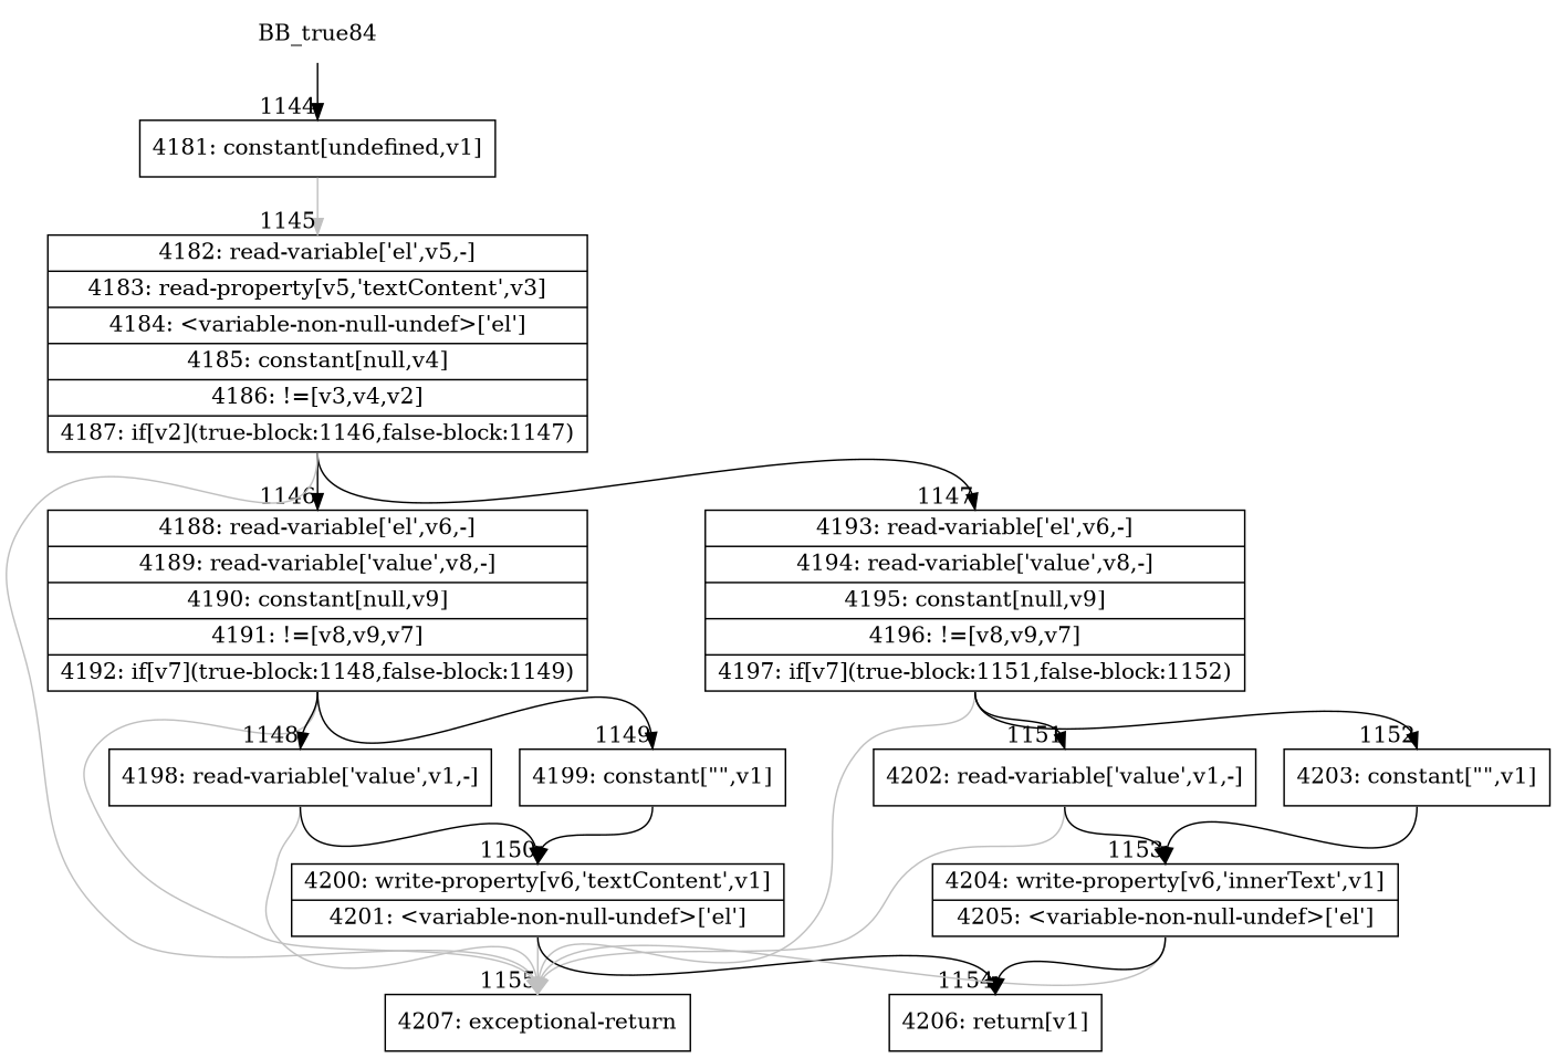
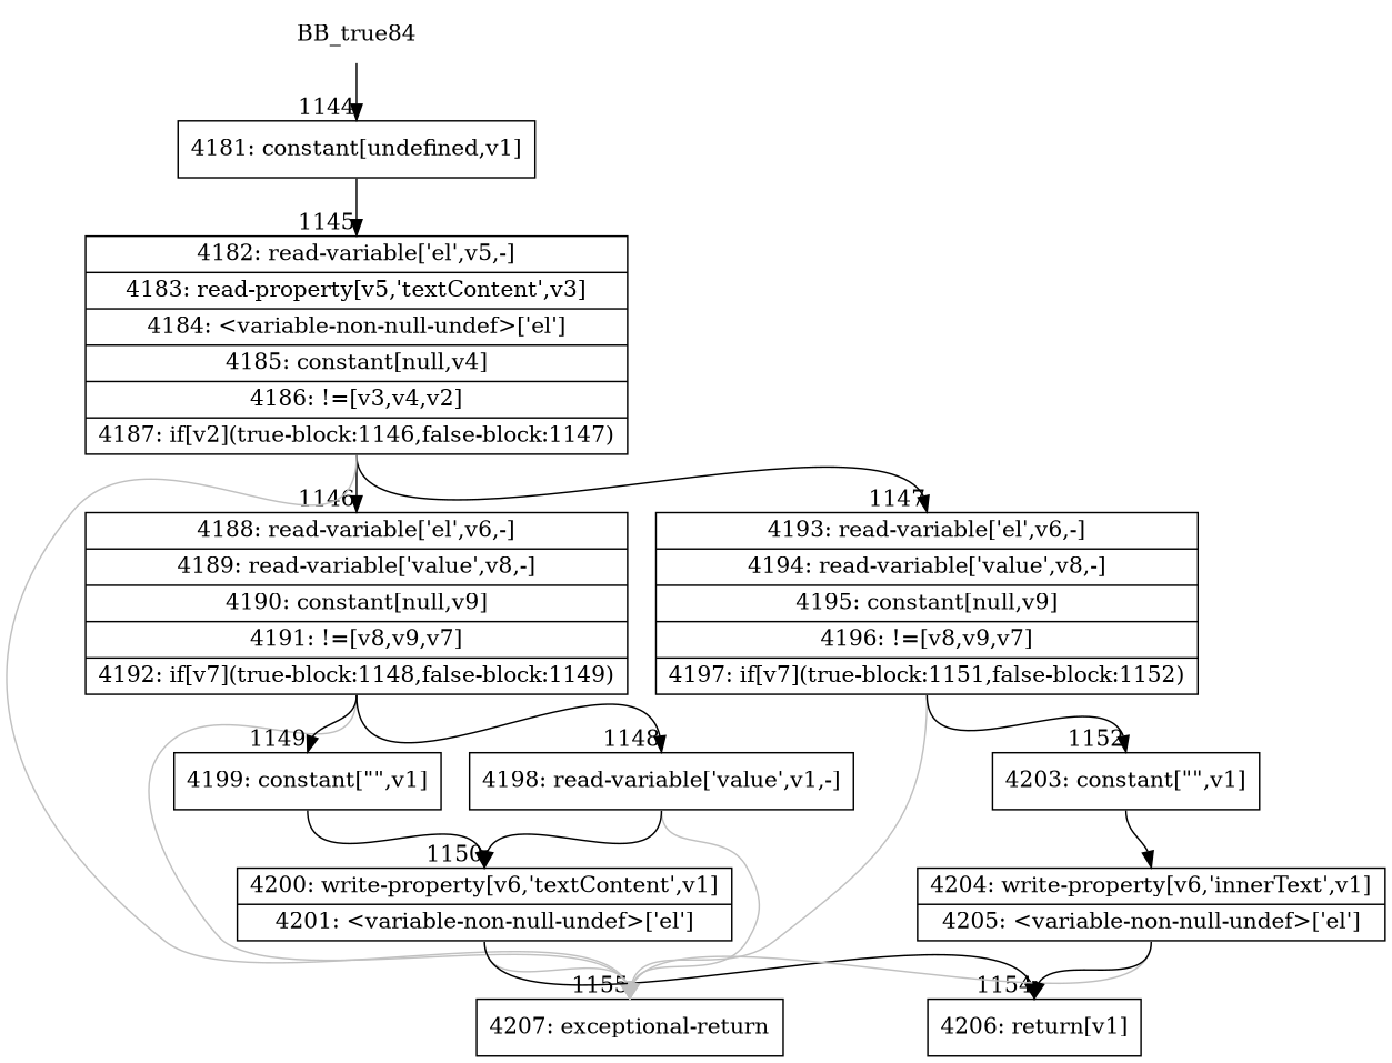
  digraph {
    rankdir=TD
    node [shape=record]
    edge [headport=n tailport=s]
    n1 [label=BB_true84 shape=none]
    n2 [label="{4181: constant[undefined,v1]}"]
    n3 [label="{4182: read-variable['el',v5,-]|4183: read-property[v5,'textContent',v3]|4184: \<variable-non-null-undef\>['el']|4185: constant[null,v4]|4186: !=[v3,v4,v2]|4187: if[v2](true-block:1146,false-block:1147)}"]
    n4 [label="{4188: read-variable['el',v6,-]|4189: read-variable['value',v8,-]|4190: constant[null,v9]|4191: !=[v8,v9,v7]|4192: if[v7](true-block:1148,false-block:1149)}"]
    n5 [label="{4193: read-variable['el',v6,-]|4194: read-variable['value',v8,-]|4195: constant[null,v9]|4196: !=[v8,v9,v7]|4197: if[v7](true-block:1151,false-block:1152)}"]
    n6 [label="{4207: exceptional-return}"]
    n7 [label="{4198: read-variable['value',v1,-]}"]
    n8 [label="{4199: constant[\"\",v1]}"]
-   n9 [label="{4202: read-variable['value',v1,-]}"]
    n10 [label="{4203: constant[\"\",v1]}"]
    n11 [label="{4200: write-property[v6,'textContent',v1]|4201: \<variable-non-null-undef\>['el']}"]
    n12 [label="{4204: write-property[v6,'innerText',v1]|4205: \<variable-non-null-undef\>['el']}"]
    n13 [label="{4206: return[v1]}"]
    n1 -> n2 [headlabel="    1144"]
-   n2 -> n3 [headlabel="      1145" color=gray]
+   n2 -> n3 [headlabel="      1145"]
    n3 -> n4 [headlabel="      1146"]
    n3 -> n5 [headlabel="      1147"]
    n3 -> n6 [color=gray headlabel="      1155"]
    n4 -> n6 [color=gray]
    n4 -> n7 [headlabel="      1148"]
    n4 -> n8 [headlabel="      1149"]
    n5 -> n6 [color=gray]
-   n5 -> n9 [headlabel="      1151"]
    n5 -> n10 [headlabel="      1152"]
    n7 -> n6 [color=gray]
    n7 -> n11 [headlabel="      1150"]
    n8 -> n11
-   n9 -> n6 [color=gray]
-   n9 -> n12 [headlabel="      1153"]
    n10 -> n12
    n11 -> n6 [color=gray]
    n11 -> n13 [headlabel="      1154"]
    n12 -> n6 [color=gray]
    n12 -> n13
  }
